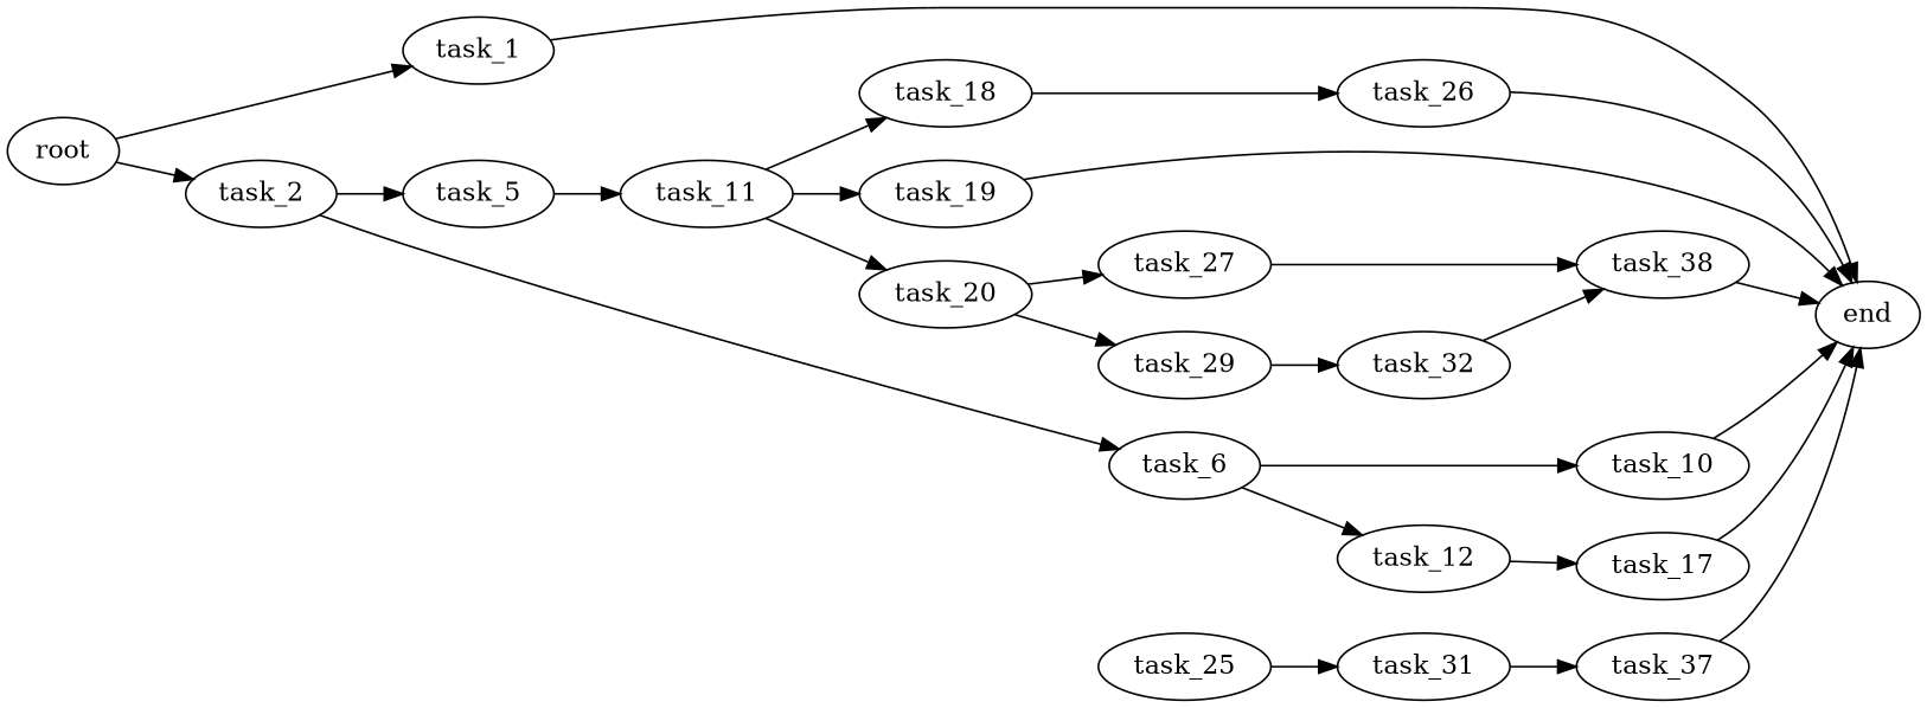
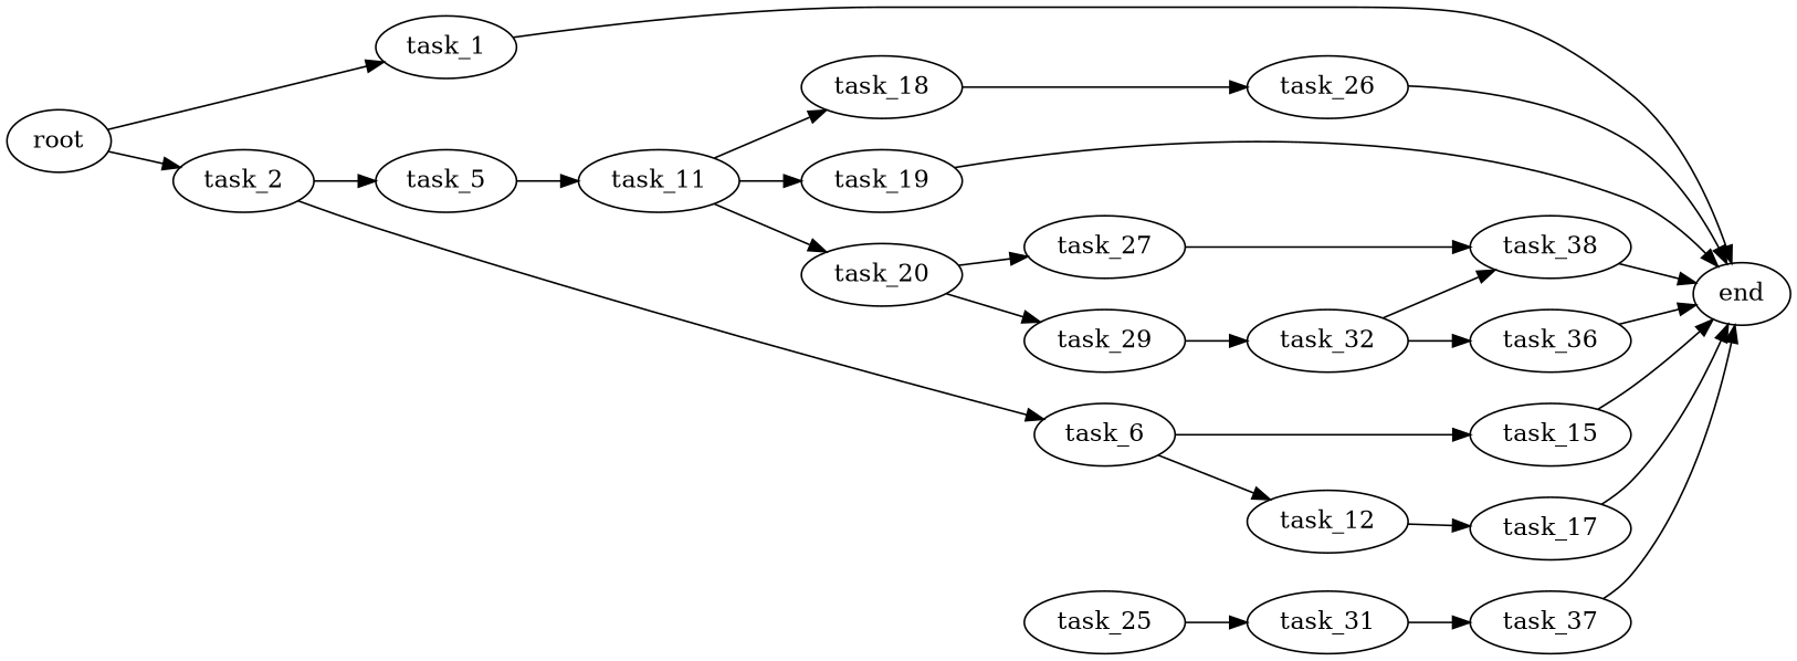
  digraph {
    rankdir=LR
    root
    task_1
    task_2
    end
    task_5
    task_6
    task_11
-   task_10
+   task_10 [label=task_15]
    task_12
    task_18
    task_19
    task_20
    task_17
    task_26
    task_27
    n16 [label=task_29]
    task_25
    task_31
    task_38
    task_32
    task_37
+   task_36
    root -> task_1
    root -> task_2
    task_1 -> end
    task_2 -> task_5
    task_2 -> task_6
    task_5 -> task_11
    task_6 -> task_10
    task_6 -> task_12
    task_11 -> task_18
    task_11 -> task_19
    task_11 -> task_20
    task_10 -> end
    task_12 -> task_17
    task_18 -> task_26
    task_19 -> end
    task_20 -> task_27
    task_20 -> n16
    task_17 -> end
    task_26 -> end
    task_27 -> task_38
    n16 -> task_32
    task_25 -> task_31
    task_31 -> task_37
    task_38 -> end
    task_32 -> task_38
+   task_32 -> task_36
    task_37 -> end
+   task_36 -> end
  }
